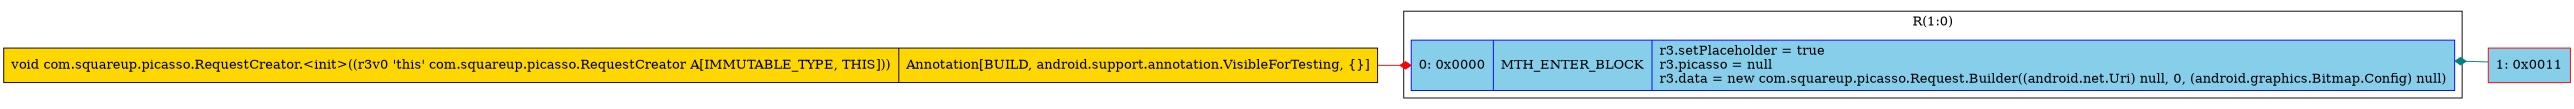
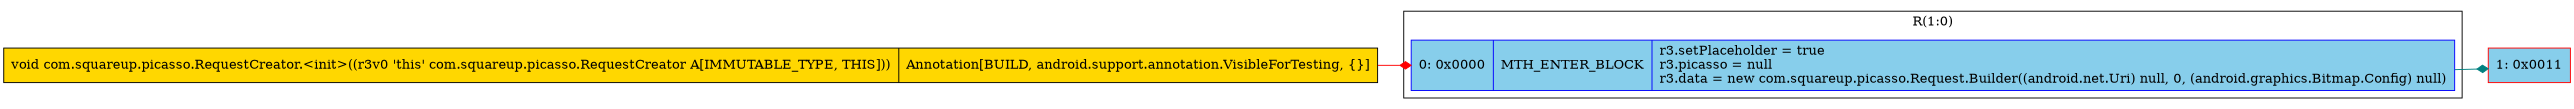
  digraph {
    rankdir=LR
    node [shape=record style=filled fillcolor=skyblue]
    edge [arrowhead=diamond]
    n1 [color=blue label="{0\:\ 0x0000|MTH_ENTER_BLOCK\l|r3.setPlaceholder = true\lr3.picasso = null\lr3.data = new com.squareup.picasso.Request.Builder((android.net.Uri) null, 0, (android.graphics.Bitmap.Config) null)\l}"]
    n2 [color=red label="{1\:\ 0x0011}"]
    n3 [label="{void com.squareup.picasso.RequestCreator.\<init\>((r3v0 'this' com.squareup.picasso.RequestCreator A[IMMUTABLE_TYPE, THIS]))  | Annotation[BUILD, android.support.annotation.VisibleForTesting, \{\}]\l}" fillcolor=gold]
    subgraph cluster_1 {
      label="R(1:0)"
      n1
    }
-   n2 -> n1 [color=teal]
+   n1 -> n2 [color=teal]
    n3 -> n1 [color=red]
  }
